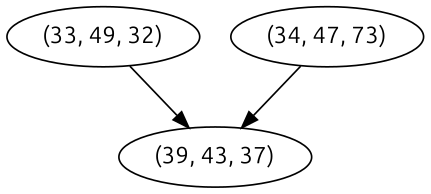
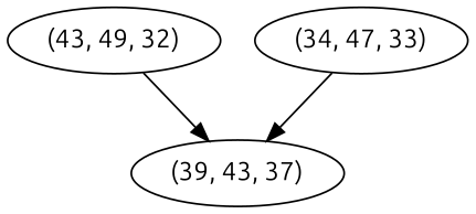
  digraph {
    fontname=Ubuntu
    node [fontname=Ubuntu]
    edge [fontname=Ubuntu]
-   "(33, 49, 32)"
+   "(33, 49, 32)" [label="(43, 49, 32)"]
    "(39, 43, 37)"
-   "(34, 47, 33)" [label="(34, 47, 73)"]
+   "(34, 47, 33)"
    "(33, 49, 32)" -> "(39, 43, 37)"
    "(34, 47, 33)" -> "(39, 43, 37)"
  }
